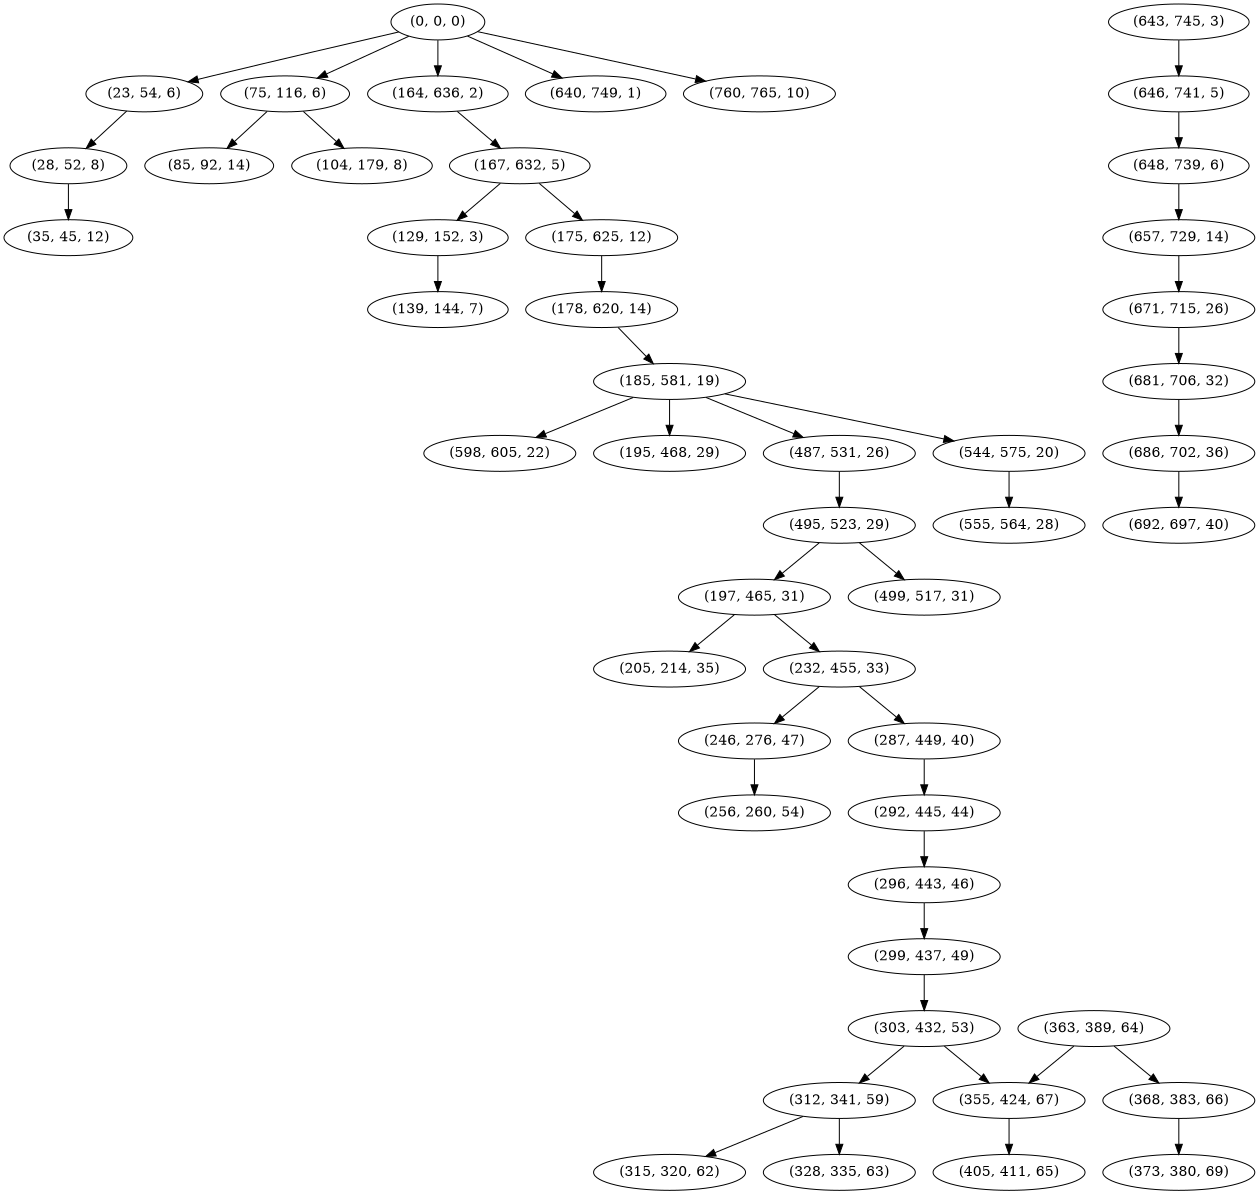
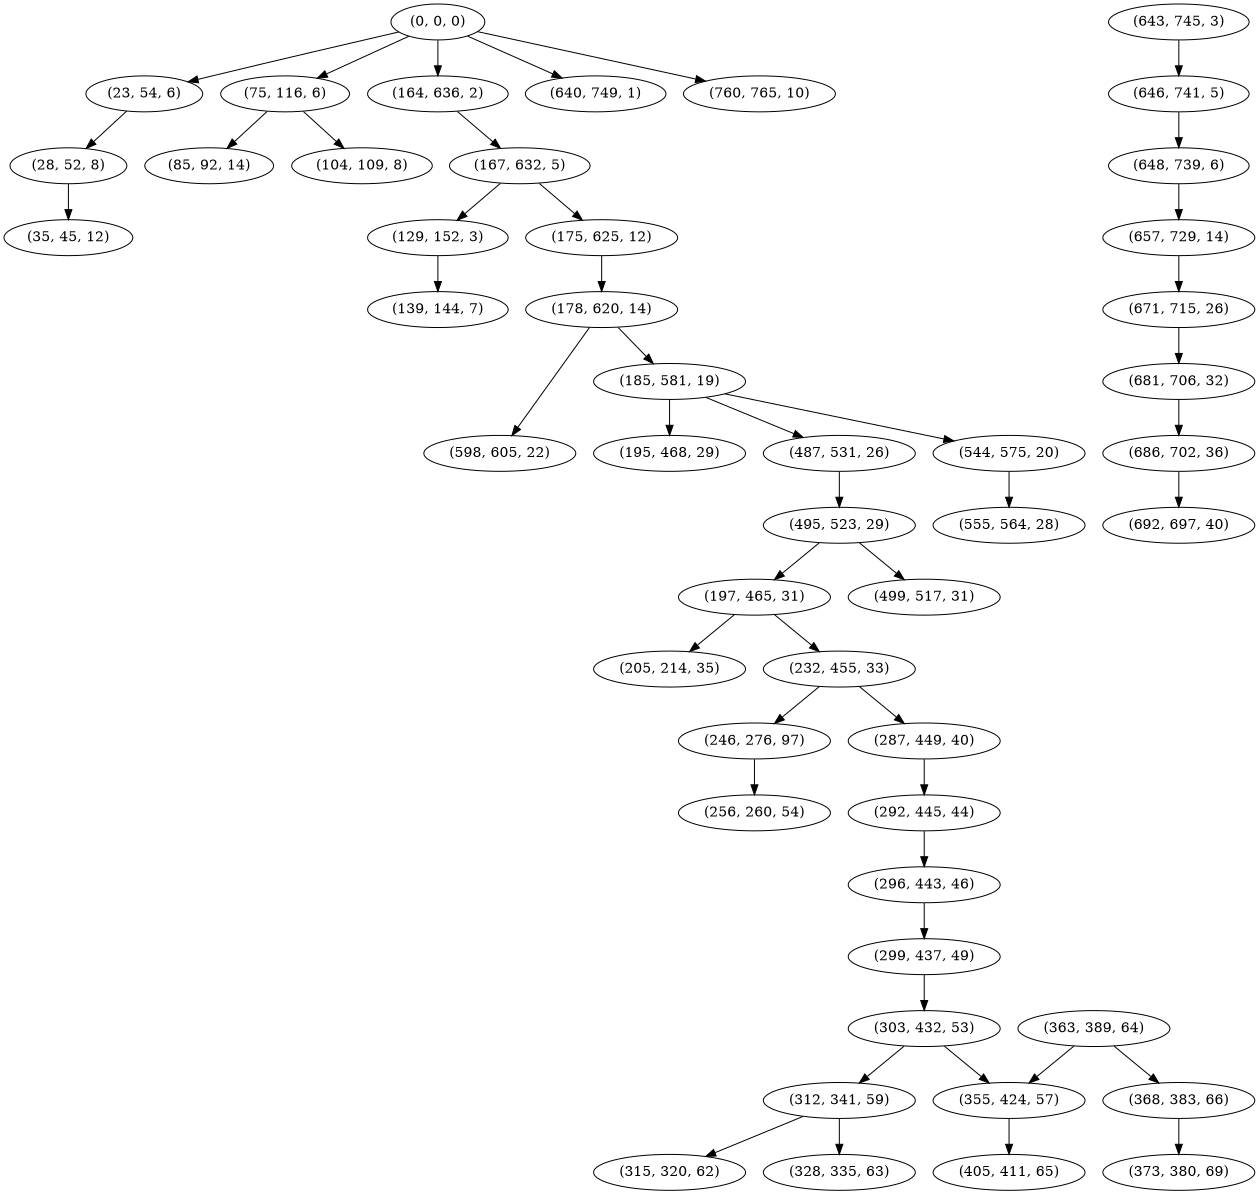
  digraph {
    "(0, 0, 0)"
    "(23, 54, 6)"
    "(75, 116, 6)"
    "(164, 636, 2)"
    "(640, 749, 1)"
    "(760, 765, 10)"
    "(28, 52, 8)"
    "(85, 92, 14)"
-   "(104, 109, 8)" [label="(104, 179, 8)"]
+   "(104, 109, 8)"
    "(129, 152, 3)"
    "(139, 144, 7)"
    "(167, 632, 5)"
    "(35, 45, 12)"
    "(175, 625, 12)"
    "(178, 620, 14)"
    "(185, 581, 19)"
    n17 [label="(598, 605, 22)"]
    "(195, 468, 29)"
    "(487, 531, 26)"
    "(544, 575, 20)"
    "(495, 523, 29)"
    "(555, 564, 28)"
    "(197, 465, 31)"
    "(205, 214, 35)"
    n25 [label="(232, 455, 33)"]
-   "(246, 276, 47)"
+   "(246, 276, 47)" [label="(246, 276, 97)"]
    "(287, 449, 40)"
    n28 [label="(256, 260, 54)"]
    "(292, 445, 44)"
    "(296, 443, 46)"
    "(299, 437, 49)"
    "(303, 432, 53)"
    "(312, 341, 59)"
-   "(355, 424, 57)" [label="(355, 424, 67)"]
+   "(355, 424, 57)"
    "(315, 320, 62)"
    "(328, 335, 63)"
    "(405, 411, 65)"
    "(363, 389, 64)"
    "(368, 383, 66)"
    "(373, 380, 69)"
    "(499, 517, 31)"
    "(643, 745, 3)"
    "(646, 741, 5)"
    "(648, 739, 6)"
    "(657, 729, 14)"
    "(671, 715, 26)"
    "(681, 706, 32)"
    "(686, 702, 36)"
    "(692, 697, 40)"
    "(0, 0, 0)" -> "(23, 54, 6)"
    "(0, 0, 0)" -> "(75, 116, 6)"
    "(0, 0, 0)" -> "(164, 636, 2)"
    "(0, 0, 0)" -> "(640, 749, 1)"
    "(0, 0, 0)" -> "(760, 765, 10)"
    "(23, 54, 6)" -> "(28, 52, 8)"
    "(75, 116, 6)" -> "(85, 92, 14)"
    "(75, 116, 6)" -> "(104, 109, 8)"
    "(164, 636, 2)" -> "(167, 632, 5)"
    "(28, 52, 8)" -> "(35, 45, 12)"
    "(129, 152, 3)" -> "(139, 144, 7)"
    "(167, 632, 5)" -> "(129, 152, 3)"
    "(167, 632, 5)" -> "(175, 625, 12)"
    "(175, 625, 12)" -> "(178, 620, 14)"
    "(178, 620, 14)" -> "(185, 581, 19)"
-   "(185, 581, 19)" -> n17
+   "(178, 620, 14)" -> n17
    "(185, 581, 19)" -> "(195, 468, 29)"
    "(185, 581, 19)" -> "(487, 531, 26)"
    "(185, 581, 19)" -> "(544, 575, 20)"
    "(487, 531, 26)" -> "(495, 523, 29)"
    "(544, 575, 20)" -> "(555, 564, 28)"
    "(495, 523, 29)" -> "(197, 465, 31)"
    "(495, 523, 29)" -> "(499, 517, 31)"
    "(197, 465, 31)" -> "(205, 214, 35)"
    "(197, 465, 31)" -> n25
    n25 -> "(246, 276, 47)"
    n25 -> "(287, 449, 40)"
    "(246, 276, 47)" -> n28
    "(287, 449, 40)" -> "(292, 445, 44)"
    "(292, 445, 44)" -> "(296, 443, 46)"
    "(296, 443, 46)" -> "(299, 437, 49)"
    "(299, 437, 49)" -> "(303, 432, 53)"
    "(303, 432, 53)" -> "(312, 341, 59)"
    "(303, 432, 53)" -> "(355, 424, 57)"
    "(312, 341, 59)" -> "(315, 320, 62)"
    "(312, 341, 59)" -> "(328, 335, 63)"
    "(355, 424, 57)" -> "(405, 411, 65)"
    "(363, 389, 64)" -> "(355, 424, 57)"
    "(363, 389, 64)" -> "(368, 383, 66)"
    "(368, 383, 66)" -> "(373, 380, 69)"
    "(643, 745, 3)" -> "(646, 741, 5)"
    "(646, 741, 5)" -> "(648, 739, 6)"
    "(648, 739, 6)" -> "(657, 729, 14)"
    "(657, 729, 14)" -> "(671, 715, 26)"
    "(671, 715, 26)" -> "(681, 706, 32)"
    "(681, 706, 32)" -> "(686, 702, 36)"
    "(686, 702, 36)" -> "(692, 697, 40)"
  }
